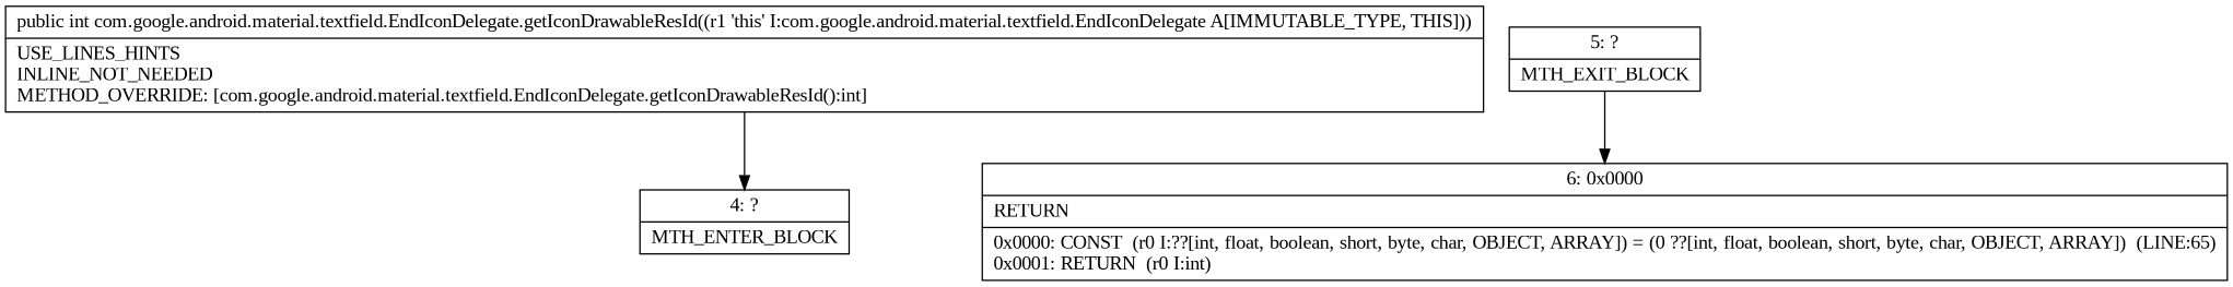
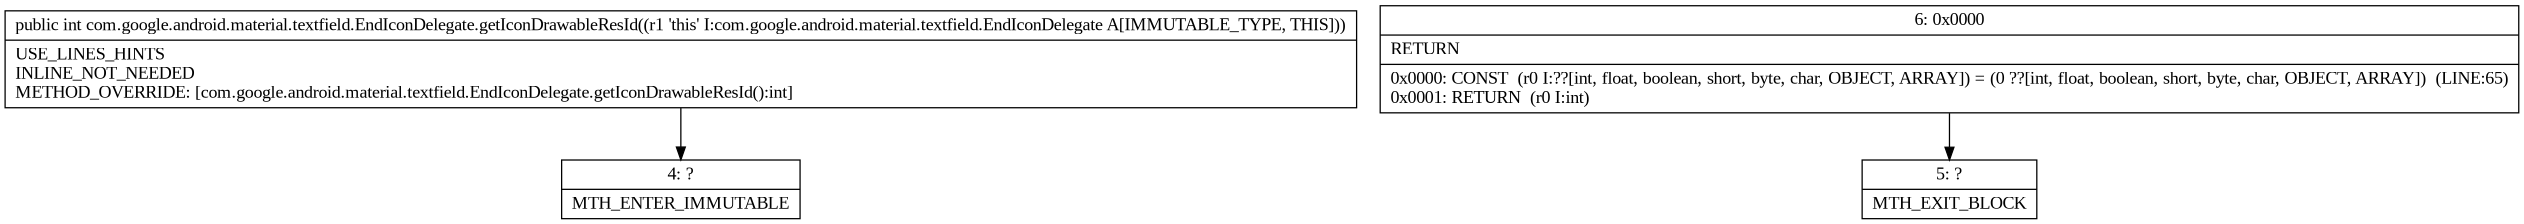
  digraph {
    fontname="Liberation Serif"
    node [fontname="Liberation Serif" shape=record]
    edge [fontname="Liberation Serif"]
-   n1 [label="{4\:\ ?|MTH_ENTER_BLOCK\l}"]
+   n1 [label="{4\:\ ?|MTH_ENTER_IMMUTABLE\l}"]
    n2 [label="{6\:\ 0x0000|RETURN\l|0x0000: CONST  (r0 I:??[int, float, boolean, short, byte, char, OBJECT, ARRAY]) = (0 ??[int, float, boolean, short, byte, char, OBJECT, ARRAY])  (LINE:65)\l0x0001: RETURN  (r0 I:int) \l}"]
    n3 [label="{5\:\ ?|MTH_EXIT_BLOCK\l}"]
    n4 [label="{public int com.google.android.material.textfield.EndIconDelegate.getIconDrawableResId((r1 'this' I:com.google.android.material.textfield.EndIconDelegate A[IMMUTABLE_TYPE, THIS]))  | USE_LINES_HINTS\lINLINE_NOT_NEEDED\lMETHOD_OVERRIDE: [com.google.android.material.textfield.EndIconDelegate.getIconDrawableResId():int]\l}"]
-   n3 -> n2
+   n2 -> n3
    n4 -> n1
  }
